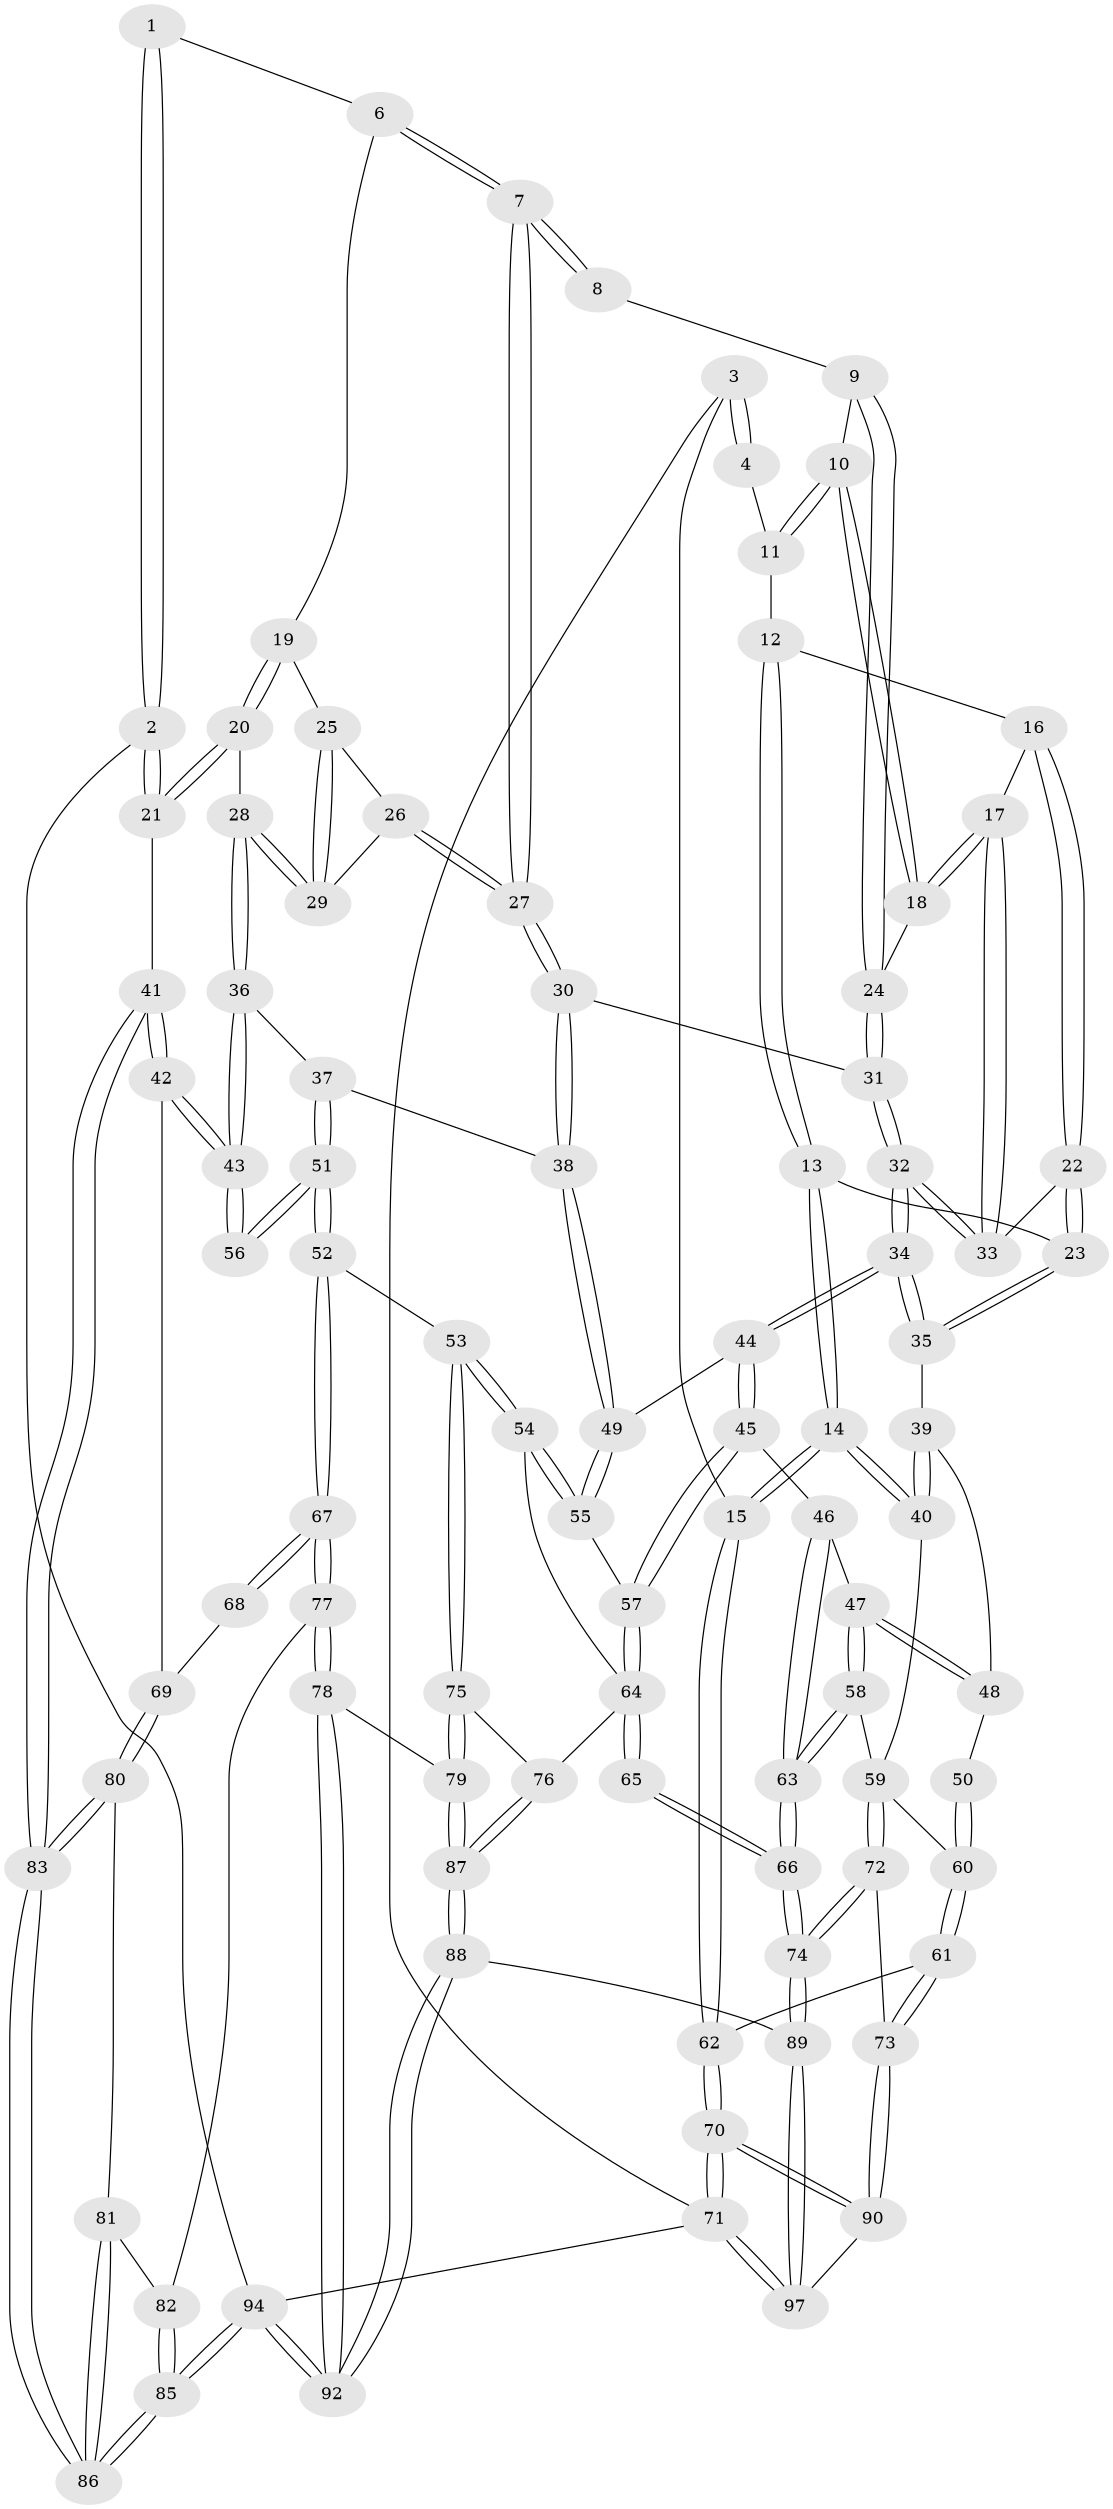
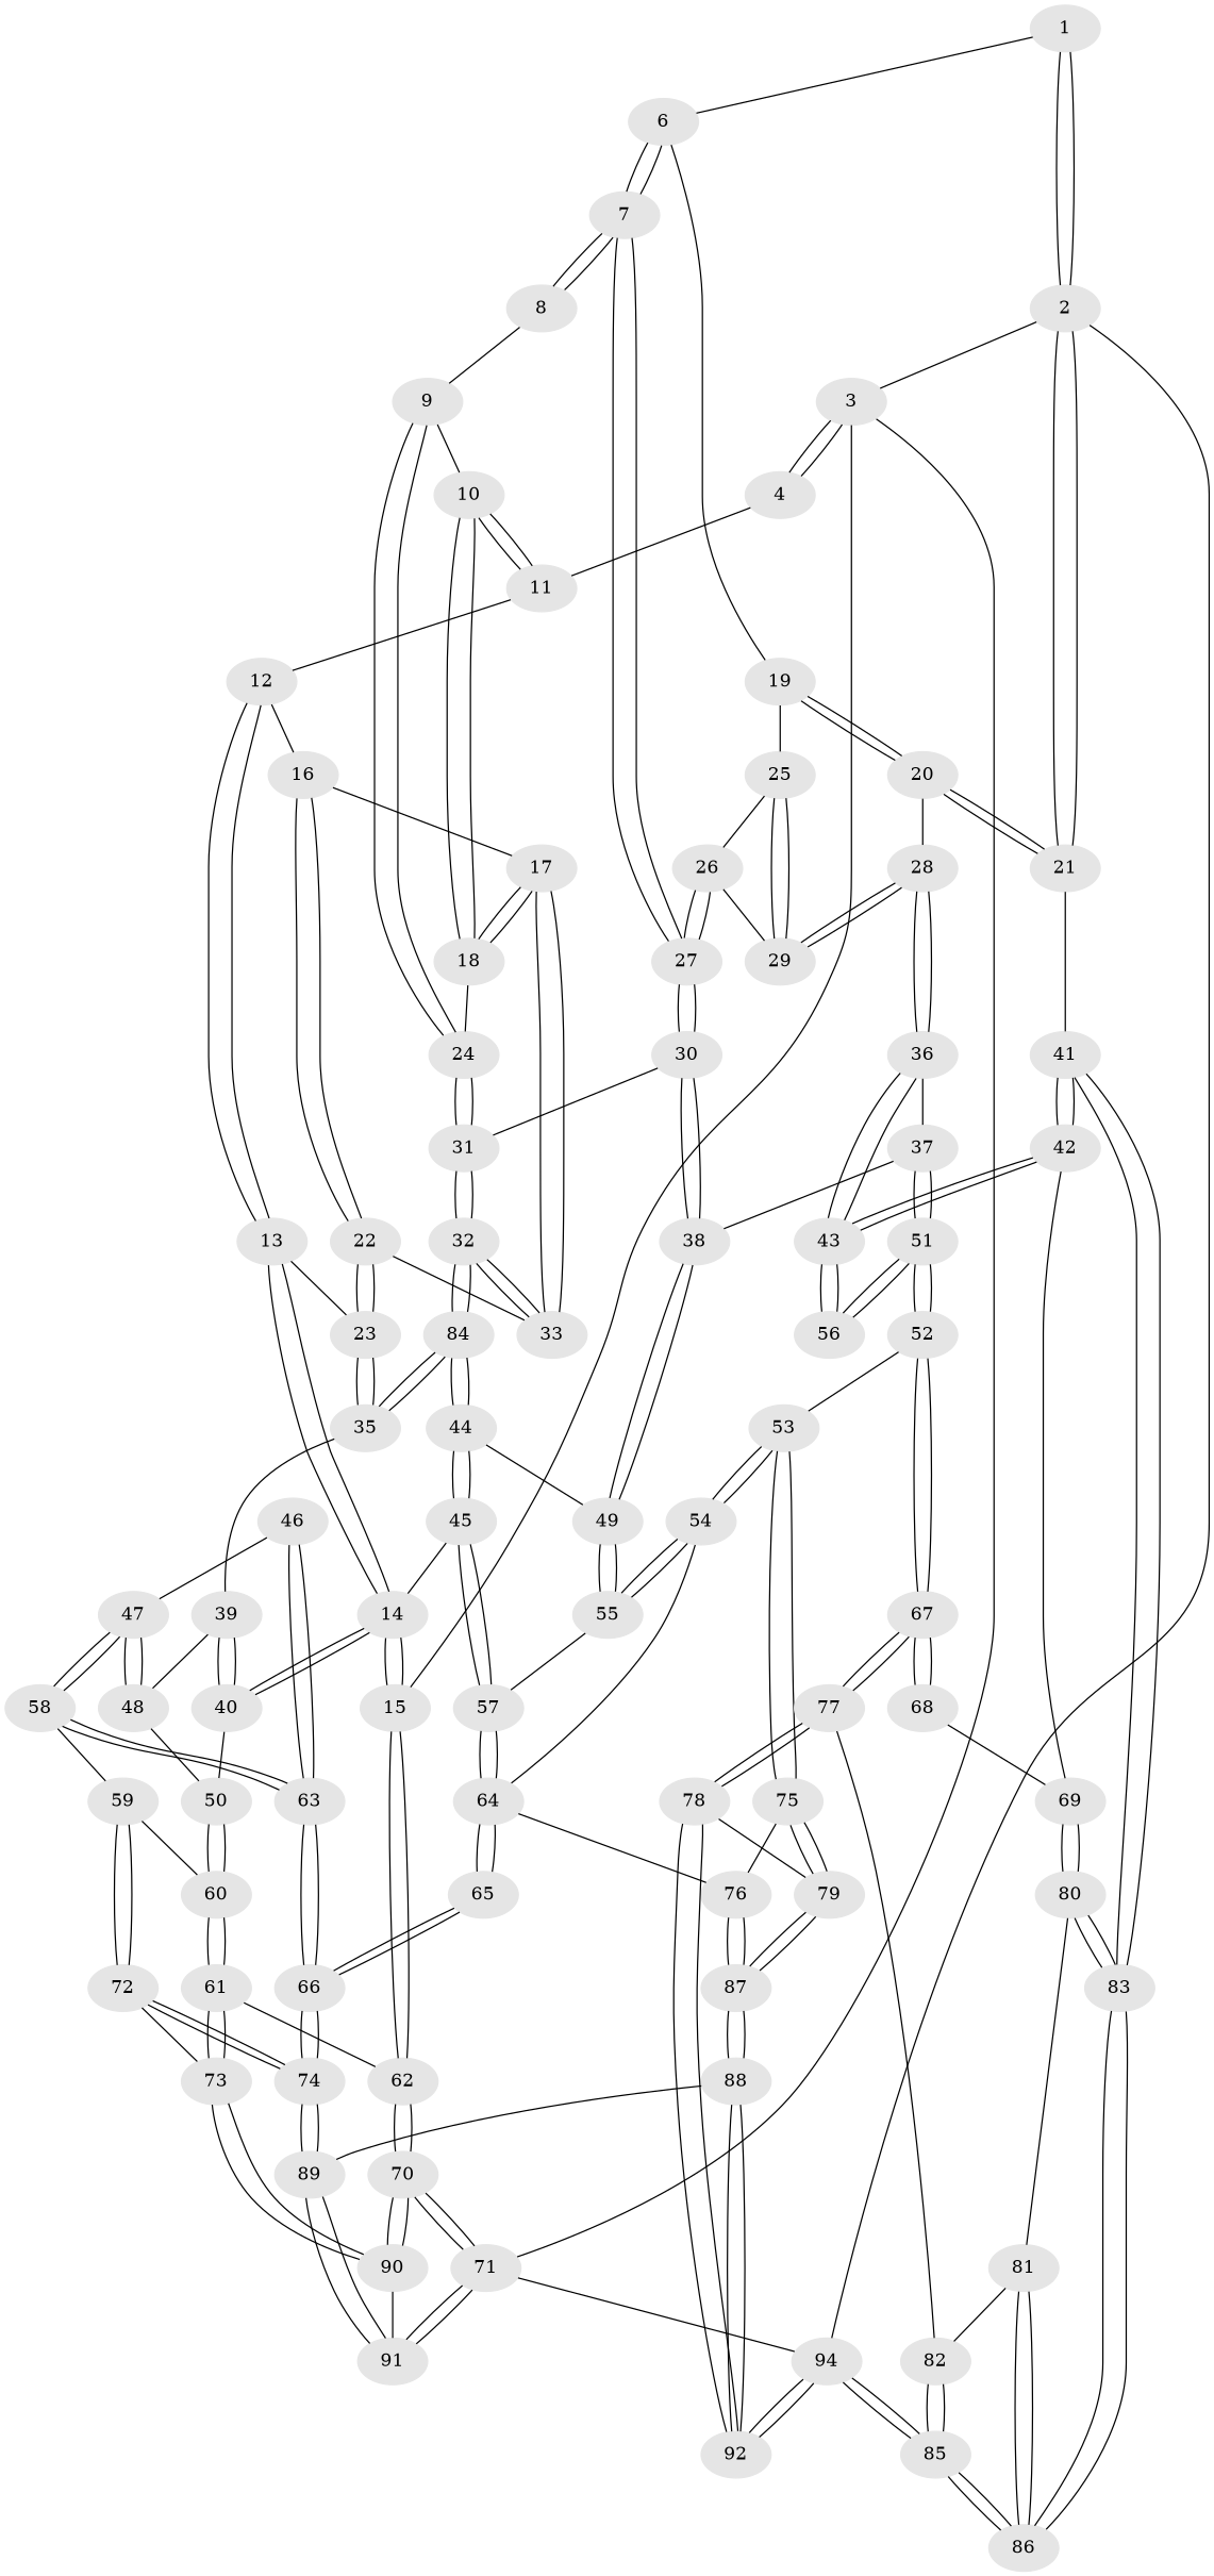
  graph {
    node [color=gray90 style=filled]
    1
    2
    6
    3
    21
    n6 [label=94]
    7
    19
    4
    15
    71
    41
    92
    85
    11
    62
-   91 [label=97]
+   91
    12
    8
    9
    27
    20
    25
    30
    10
    24
    18
    31
    13
    16
    14
    23
    17
    22
    40
    35
    50
    70
    33
    28
    26
    29
    36
    42
    83
    39
    32
    38
    37
    43
    49
-   34
+   34 [label=84]
    44
    45
    48
    51
    56
    52
    55
    60
    69
    86
    80
    46
    57
    47
    63
    64
    58
    66
    59
    61
    53
    67
    54
    75
    68
    77
    76
    79
    65
    72
    73
    74
    90
    87
    89
    78
    82
    81
    88
    1 -- 2
    1 -- 2
    1 -- 6
+   2 -- 3
    2 -- 21
    2 -- 21
    2 -- n6
    6 -- 7
    6 -- 7
    6 -- 19
    3 -- 4
    3 -- 4
    3 -- 15
    3 -- 71
    21 -- 41
    n6 -- 92
    n6 -- 92
    n6 -- 85
    n6 -- 85
    7 -- 8
    7 -- 8
    7 -- 27
    7 -- 27
    19 -- 20
    19 -- 20
    19 -- 25
    4 -- 11
    15 -- 62
    15 -- 62
    71 -- n6
    71 -- 91
    71 -- 91
    41 -- 42
    41 -- 42
    41 -- 83
    41 -- 83
    85 -- 86
    85 -- 86
    11 -- 12
    62 -- 70
    62 -- 70
    12 -- 13
    12 -- 13
    12 -- 16
    8 -- 9
    9 -- 10
    9 -- 24
    9 -- 24
    27 -- 30
    27 -- 30
    20 -- 21
    20 -- 21
    20 -- 28
    25 -- 26
    25 -- 29
    25 -- 29
    30 -- 31
    30 -- 38
    30 -- 38
    10 -- 11
    10 -- 11
    10 -- 18
    10 -- 18
    24 -- 31
    24 -- 31
    18 -- 24
    31 -- 32
    31 -- 32
    13 -- 14
    13 -- 14
    13 -- 23
    16 -- 17
    16 -- 22
    16 -- 22
    14 -- 15
    14 -- 15
    14 -- 40
    14 -- 40
    23 -- 35
    23 -- 35
    17 -- 18
    17 -- 18
    17 -- 33
    17 -- 33
    22 -- 23
    22 -- 23
    22 -- 33
-   40 -- 59
+   40 -- 50
    35 -- 39
    50 -- 60
    50 -- 60
    70 -- 71
    70 -- 71
    70 -- 90
    70 -- 90
    28 -- 29
    28 -- 29
    28 -- 36
    28 -- 36
    26 -- 27
    26 -- 27
    26 -- 29
    36 -- 37
    36 -- 43
    36 -- 43
    42 -- 43
    42 -- 43
    42 -- 69
    83 -- 86
    83 -- 86
    39 -- 40
    39 -- 40
    39 -- 48
    32 -- 33
    32 -- 33
    32 -- 34
    32 -- 34
    38 -- 49
    38 -- 49
    37 -- 38
    37 -- 51
    37 -- 51
    43 -- 56
    43 -- 56
    49 -- 55
    49 -- 55
    34 -- 35
    34 -- 35
    34 -- 44
    34 -- 44
    44 -- 49
    44 -- 45
    44 -- 45
-   45 -- 46
+   45 -- 14
    45 -- 57
    45 -- 57
    48 -- 50
    51 -- 56
    51 -- 56
    51 -- 52
    51 -- 52
    52 -- 53
    52 -- 67
    52 -- 67
    55 -- 57
    60 -- 61
    60 -- 61
    69 -- 80
    69 -- 80
    80 -- 83
    80 -- 83
    80 -- 81
    46 -- 47
    46 -- 63
    46 -- 63
    57 -- 64
    57 -- 64
    47 -- 48
    47 -- 48
    47 -- 58
    47 -- 58
    63 -- 66
    63 -- 66
    64 -- 76
    64 -- 65
    64 -- 65
    58 -- 63
    58 -- 63
    58 -- 59
    66 -- 74
    66 -- 74
    59 -- 60
    59 -- 72
    59 -- 72
    61 -- 62
    61 -- 73
    61 -- 73
    53 -- 54
    53 -- 54
    53 -- 75
    53 -- 75
    67 -- 68
    67 -- 68
    67 -- 77
    67 -- 77
    54 -- 55
    54 -- 55
    54 -- 64
    75 -- 76
    75 -- 79
    75 -- 79
    68 -- 69
    77 -- 78
    77 -- 78
    77 -- 82
    76 -- 87
    76 -- 87
    79 -- 87
    79 -- 87
    65 -- 66
    65 -- 66
    72 -- 73
    72 -- 74
    72 -- 74
    73 -- 90
    73 -- 90
    74 -- 89
    74 -- 89
    90 -- 91
    87 -- 88
    87 -- 88
    89 -- 91
    89 -- 91
    78 -- 92
    78 -- 92
    78 -- 79
    82 -- 85
    82 -- 85
    81 -- 86
    81 -- 86
    81 -- 82
    88 -- 92
    88 -- 92
    88 -- 89
  }
